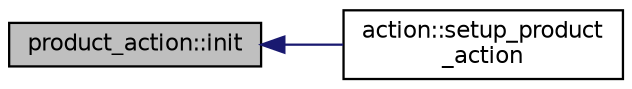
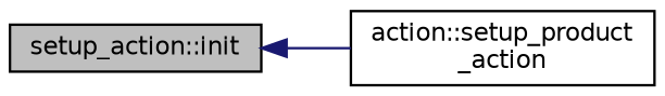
  digraph {
    rankdir=LR
    node [color=black fontname=Helvetica fontsize=10 shape=record style=filled]
-   n1 [fillcolor=grey75 fontcolor=black height=0.2 label="product_action::init" width=0.4]
+   n1 [fillcolor=grey75 fontcolor=black height=0.2 label="setup_action::init" width=0.4]
    n2 [fillcolor=white height=0.2 label="action::setup_product\l_action" width=0.4]
    n1 -> n2 [color=midnightblue dir=back fontname=Helvetica fontsize=10 labelfontname=Helvetica labelfontsize=10 style=solid]
  }
